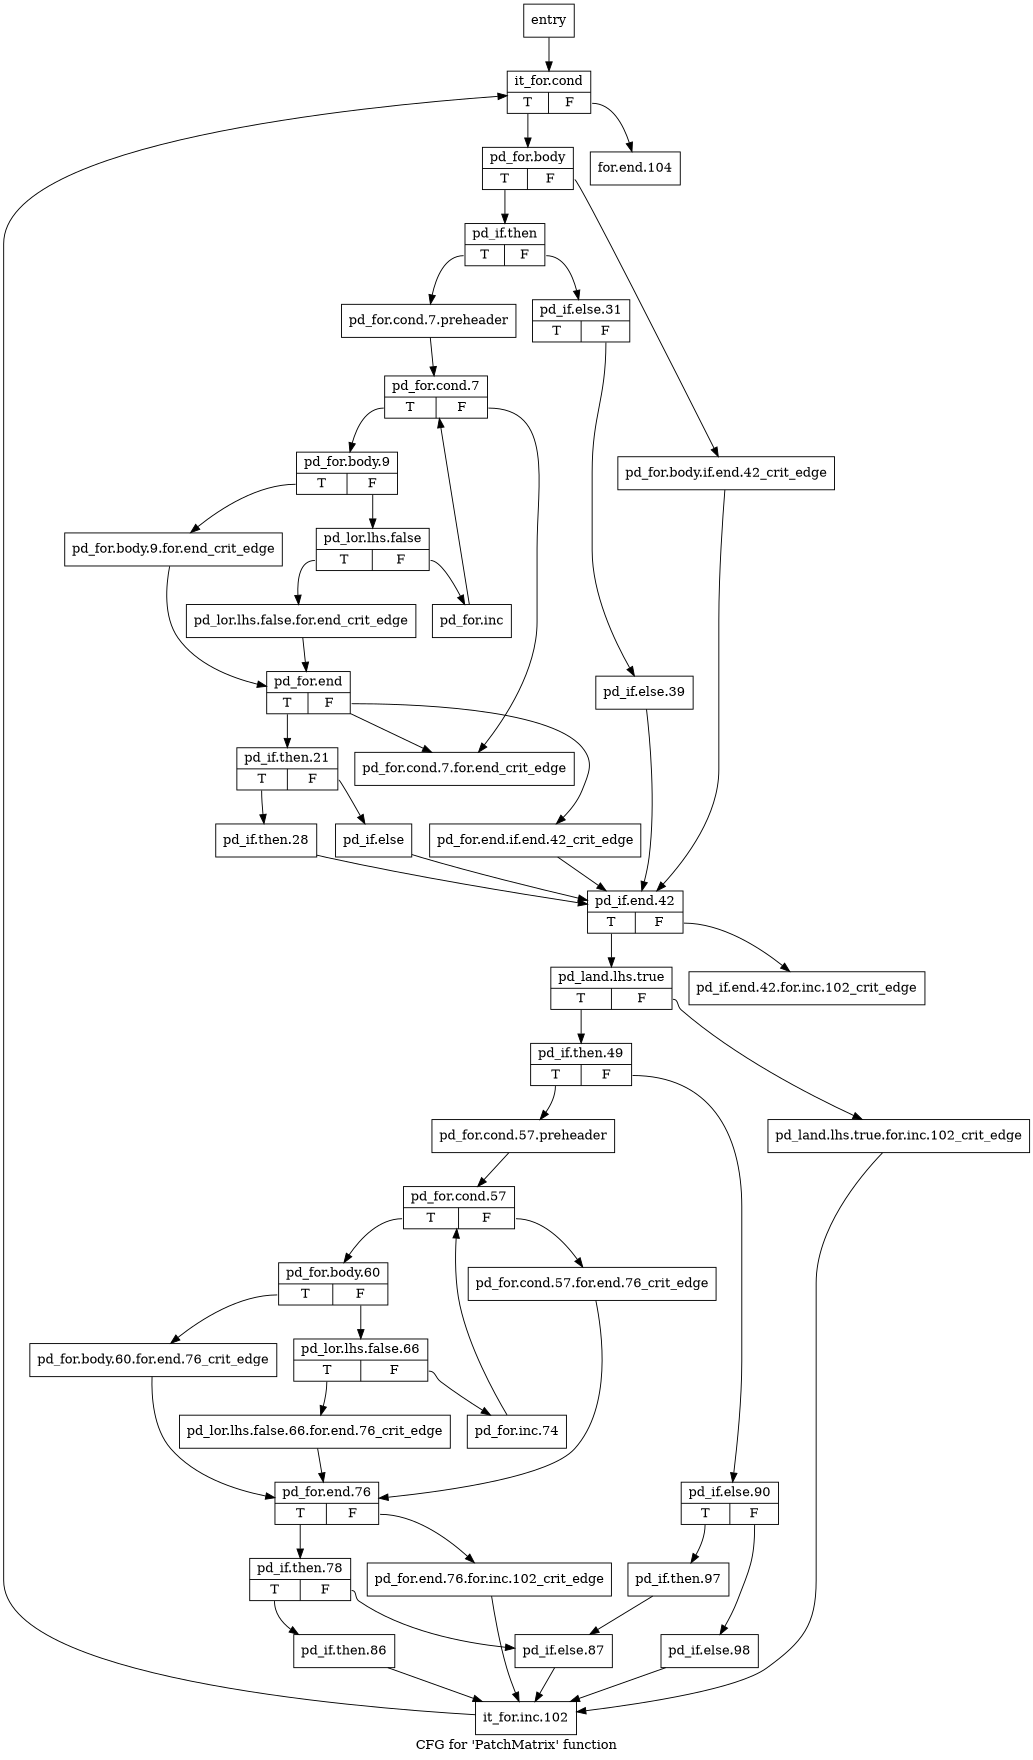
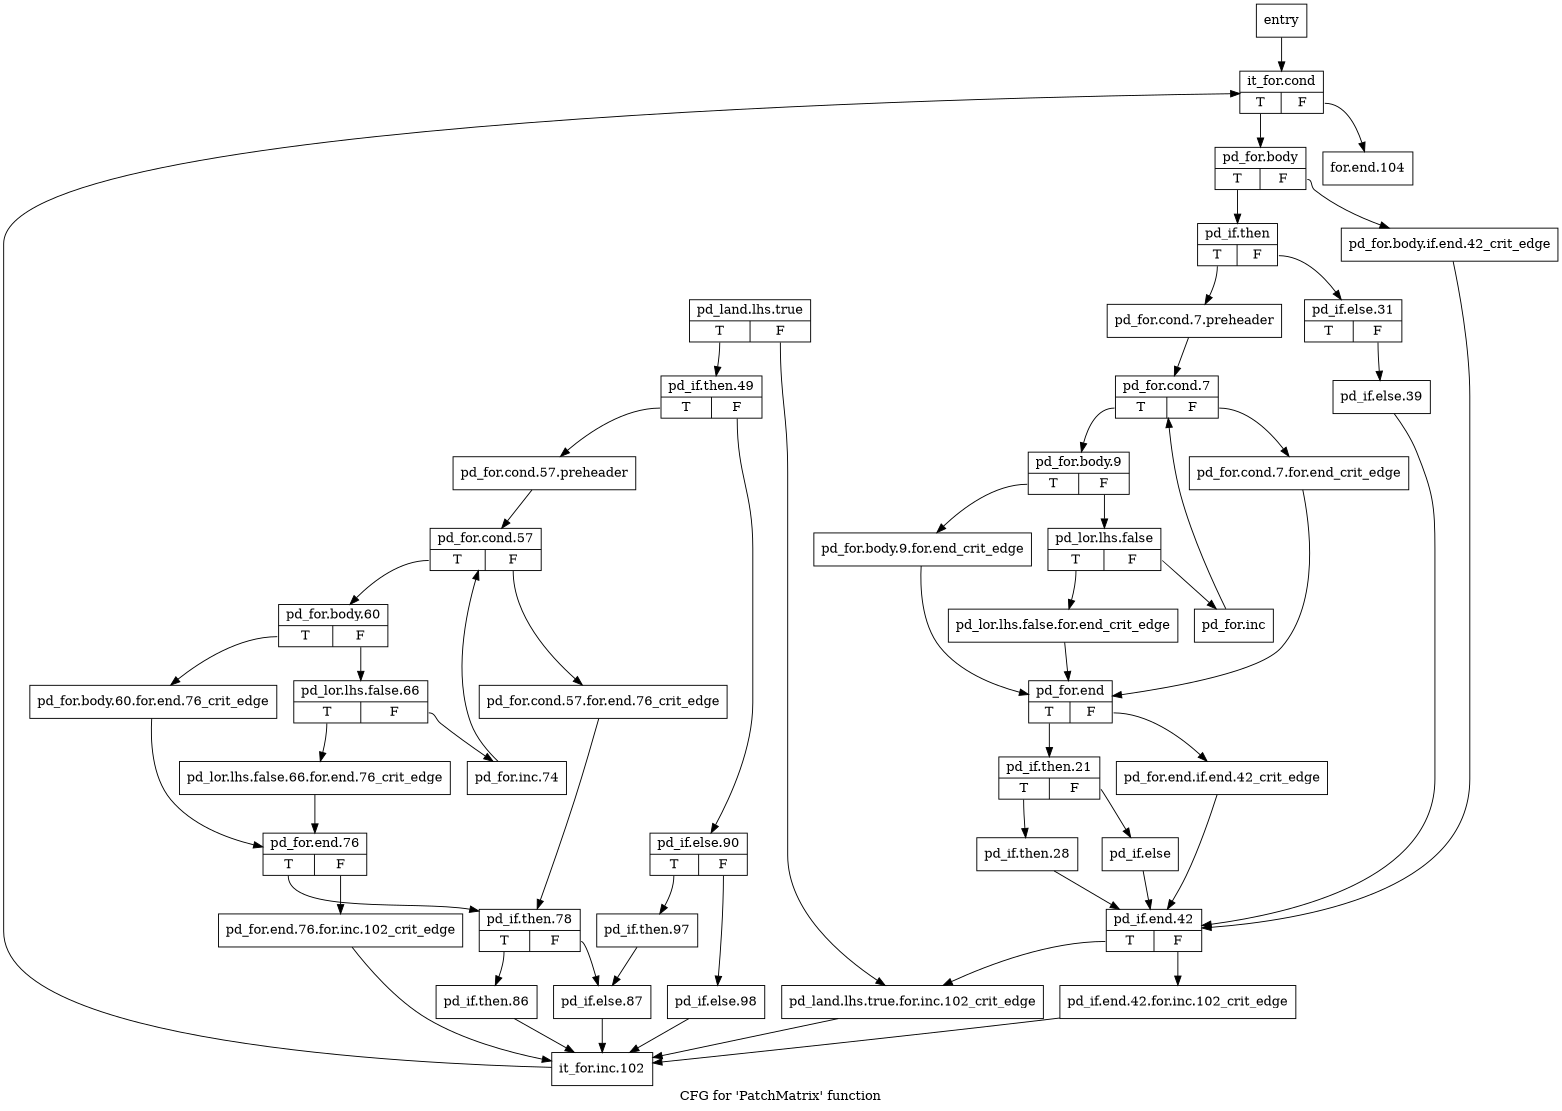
  digraph {
    label="CFG for 'PatchMatrix' function"
    node [shape=record]
    n1 [label="{entry}"]
    n2 [label="{it_for.cond|{<s0>T|<s1>F}}"]
    n3 [label="{pd_for.body|{<s0>T|<s1>F}}"]
    n4 [label="{for.end.104}"]
    n5 [label="{pd_if.then|{<s0>T|<s1>F}}"]
    n6 [label="{pd_for.body.if.end.42_crit_edge}"]
    n7 [label="{pd_for.cond.7.preheader}"]
    n8 [label="{pd_if.else.31|{<s0>T|<s1>F}}"]
    n9 [label="{pd_if.end.42|{<s0>T|<s1>F}}"]
    n10 [label="{pd_for.cond.7|{<s0>T|<s1>F}}"]
    n11 [label="{pd_if.else.39}"]
    n12 [label="{pd_land.lhs.true|{<s0>T|<s1>F}}"]
    n13 [label="{pd_if.end.42.for.inc.102_crit_edge}"]
    n14 [label="{pd_if.then.49|{<s0>T|<s1>F}}"]
    n15 [label="{pd_land.lhs.true.for.inc.102_crit_edge}"]
    n16 [label="{it_for.inc.102}"]
    n17 [label="{pd_for.body.9|{<s0>T|<s1>F}}"]
    n18 [label="{pd_for.cond.7.for.end_crit_edge}"]
    n19 [label="{pd_for.body.9.for.end_crit_edge}"]
    n20 [label="{pd_lor.lhs.false|{<s0>T|<s1>F}}"]
    n21 [label="{pd_for.end|{<s0>T|<s1>F}}"]
    n22 [label="{pd_lor.lhs.false.for.end_crit_edge}"]
    n23 [label="{pd_for.inc}"]
    n24 [label="{pd_if.then.21|{<s0>T|<s1>F}}"]
    n25 [label="{pd_for.end.if.end.42_crit_edge}"]
    n26 [label="{pd_if.then.28}"]
    n27 [label="{pd_if.else}"]
    n28 [label="{pd_for.cond.57.preheader}"]
    n29 [label="{pd_if.else.90|{<s0>T|<s1>F}}"]
    n30 [label="{pd_for.cond.57|{<s0>T|<s1>F}}"]
    n31 [label="{pd_if.then.97}"]
    n32 [label="{pd_if.else.98}"]
    n33 [label="{pd_for.body.60|{<s0>T|<s1>F}}"]
    n34 [label="{pd_for.cond.57.for.end.76_crit_edge}"]
    n35 [label="{pd_if.else.87}"]
    n36 [label="{pd_for.body.60.for.end.76_crit_edge}"]
    n37 [label="{pd_lor.lhs.false.66|{<s0>T|<s1>F}}"]
    n38 [label="{pd_for.end.76|{<s0>T|<s1>F}}"]
    n39 [label="{pd_lor.lhs.false.66.for.end.76_crit_edge}"]
    n40 [label="{pd_for.inc.74}"]
    n41 [label="{pd_if.then.78|{<s0>T|<s1>F}}"]
    n42 [label="{pd_for.end.76.for.inc.102_crit_edge}"]
    n43 [label="{pd_if.then.86}"]
    n1 -> n2
    n2 -> n3 [tailport=s0]
    n2 -> n4 [tailport=s1]
    n3 -> n5 [tailport=s0]
    n3 -> n6 [tailport=s1]
    n5 -> n7 [tailport=s0]
    n5 -> n8 [tailport=s1]
    n6 -> n9
    n7 -> n10
    n8 -> n11 [tailport=s1]
-   n9 -> n12 [tailport=s0]
+   n9 -> n15 [tailport=s0]
    n9 -> n13 [tailport=s1]
    n10 -> n17 [tailport=s0]
    n10 -> n18 [tailport=s1]
    n11 -> n9
    n12 -> n14 [tailport=s0]
    n12 -> n15 [tailport=s1]
+   n13 -> n16
    n14 -> n28 [tailport=s0]
    n14 -> n29 [tailport=s1]
    n15 -> n16
    n16 -> n2
    n17 -> n19 [tailport=s0]
    n17 -> n20 [tailport=s1]
-   n21 -> n18
+   n18 -> n21
    n19 -> n21
    n20 -> n22 [tailport=s0]
    n20 -> n23 [tailport=s1]
    n21 -> n24 [tailport=s0]
    n21 -> n25 [tailport=s1]
    n22 -> n21
    n23 -> n10
    n24 -> n26 [tailport=s0]
    n24 -> n27 [tailport=s1]
    n25 -> n9
    n26 -> n9
    n27 -> n9
    n28 -> n30
    n29 -> n31 [tailport=s0]
    n29 -> n32 [tailport=s1]
    n30 -> n33 [tailport=s0]
    n30 -> n34 [tailport=s1]
    n31 -> n35
    n32 -> n16
    n33 -> n36 [tailport=s0]
    n33 -> n37 [tailport=s1]
-   n34 -> n38
+   n34 -> n41
    n35 -> n16
    n36 -> n38
    n37 -> n39 [tailport=s0]
    n37 -> n40 [tailport=s1]
    n38 -> n41 [tailport=s0]
    n38 -> n42 [tailport=s1]
    n39 -> n38
    n40 -> n30
    n41 -> n35 [tailport=s1]
    n41 -> n43 [tailport=s0]
    n42 -> n16
    n43 -> n16
  }
